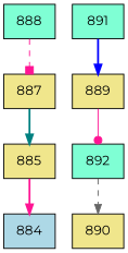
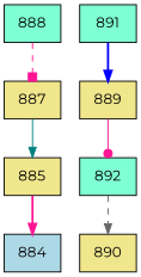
  digraph {
    fontname=Montserrat
    node [fillcolor=khaki fontname=Montserrat shape=record style=filled]
    edge [arrowhead=normal color=deeppink fontname=Montserrat style=dashed]
    n1 [fillcolor=aquamarine label="{888}"]
    n2 [label="{887}"]
    n3 [label="{885}"]
    n4 [fillcolor=lightblue label="{884}"]
    n5 [fillcolor=aquamarine label="{891}"]
    n6 [label="{889}"]
    n7 [fillcolor=aquamarine label="{892}"]
    n8 [label="{890}"]
    n1 -> n2 [arrowhead=box]
-   n2 -> n3 [color=teal style=bold]
+   n2 -> n3 [color=teal style=solid]
    n3 -> n4 [style=bold]
    n5 -> n6 [color=blue style=bold]
    n6 -> n7 [arrowhead=dot style=solid]
    n7 -> n8 [color=gray40]
  }
